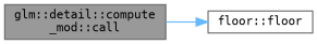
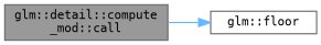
  digraph {
    rankdir=LR
    node [fontname=Terminal fontsize=10 shape=box style=filled]
    n1 [color=gray40 fillcolor=grey60 fontcolor=black height=0.2 label="glm::detail::compute\l_mod::call" width=0.4]
-   n2 [color=grey40 fillcolor=white height=0.2 label="floor::floor" width=0.4]
+   n2 [color=grey40 fillcolor=white height=0.2 label="glm::floor" width=0.4]
    n1 -> n2 [color=steelblue1 fontname=Terminal fontsize=10 labelfontname=Helvetica labelfontsize=10 style=solid]
  }
